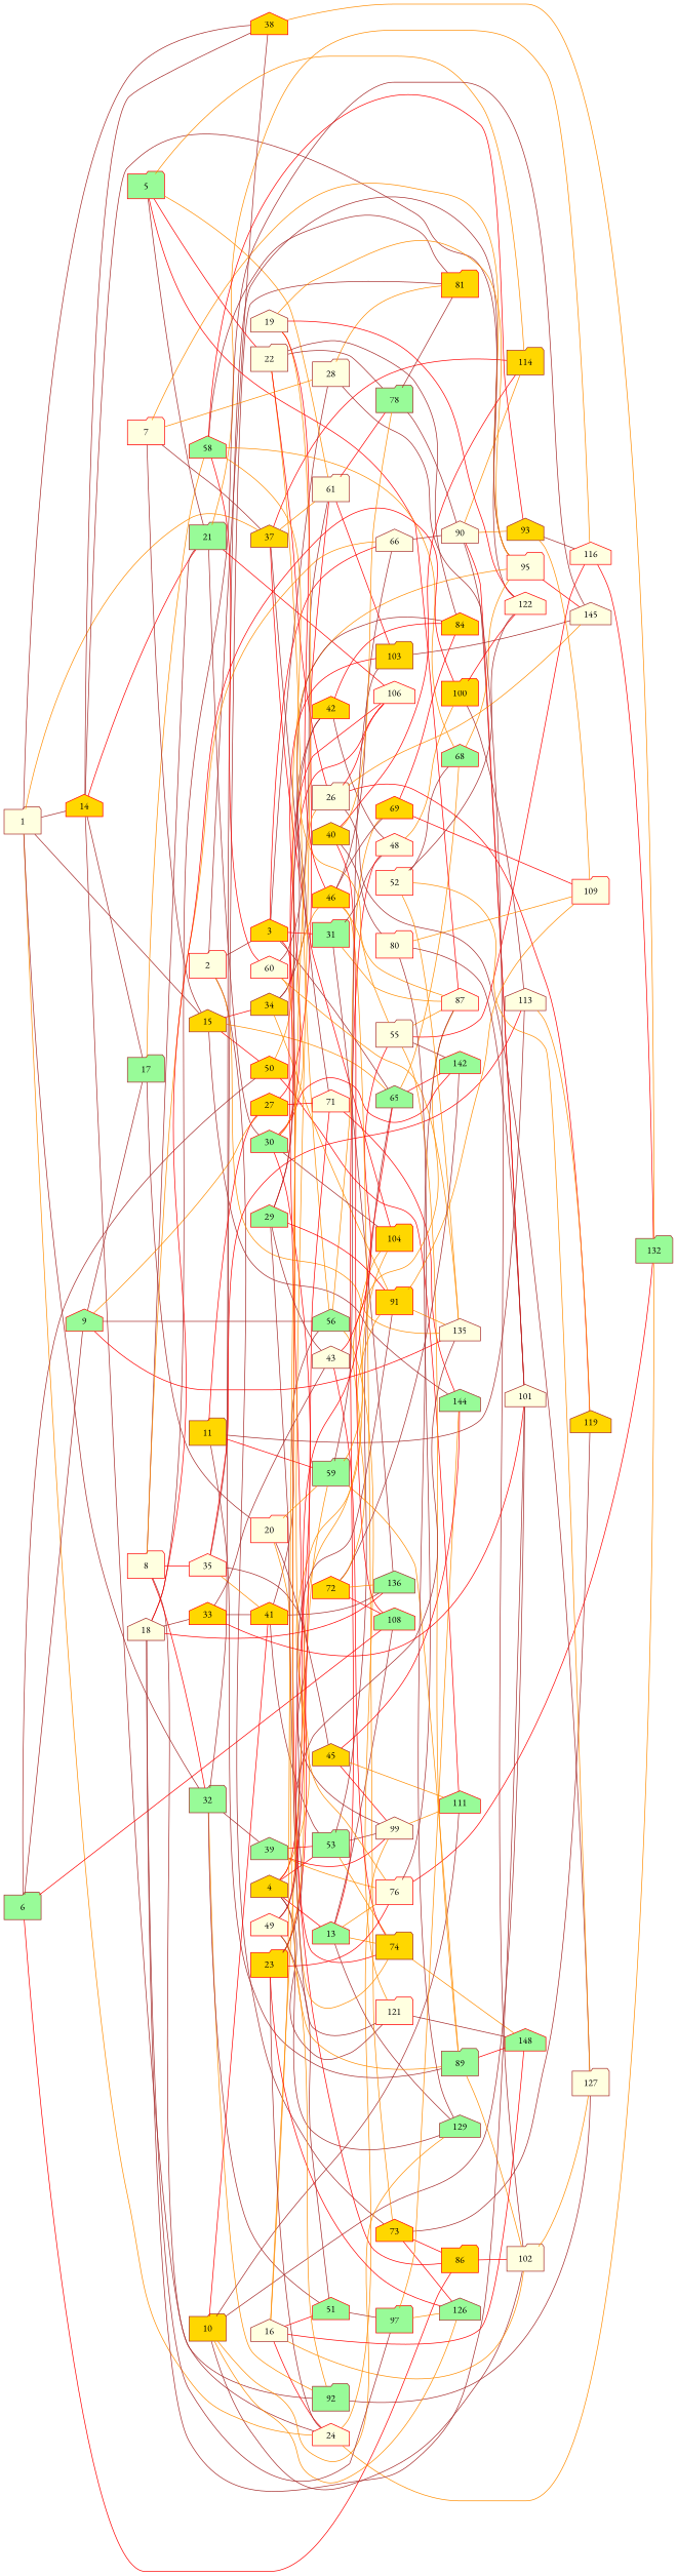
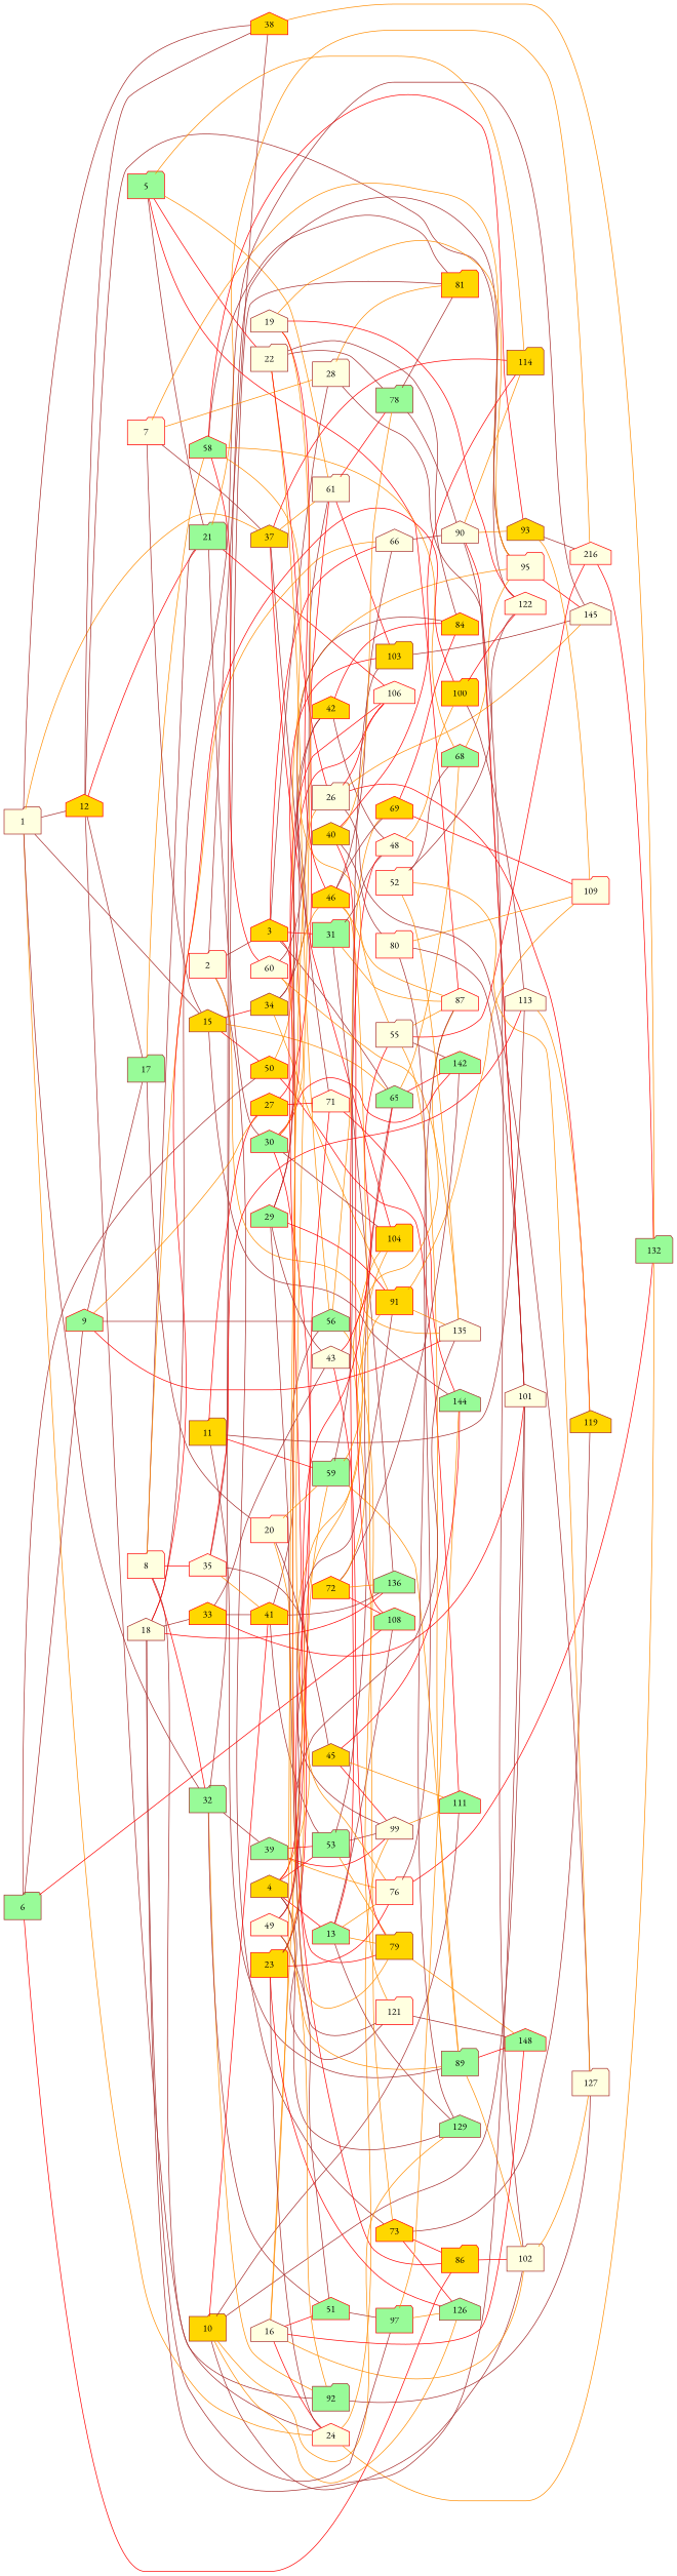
  graph {
    fontname="EB Garamond"
    rankdir=LR
    node [color=red fillcolor=lightyellow fontname="EB Garamond" shape=house style=filled]
    edge [color=brown fontname="EB Garamond"]
    1 [color=brown shape=folder super="+115"]
-   12 [fillcolor=gold super="+147" label=14]
+   12 [fillcolor=gold super="+147"]
    15 [color=brown fillcolor=gold super="+75"]
    24 [super="+134"]
    32 [color=brown fillcolor=palegreen shape=folder super="+41"]
    37 [color=brown fillcolor=gold super="+128"]
    38 [fillcolor=gold]
    21 [color=brown fillcolor=palegreen shape=folder super="+88"]
    17 [color=brown fillcolor=palegreen shape=folder]
    92 [color=brown fillcolor=palegreen shape=folder]
    122
    65 [color=brown fillcolor=palegreen super="+117"]
    50 [fillcolor=gold]
    34 [color=brown fillcolor=gold]
    144 [color=brown fillcolor=palegreen]
    99 [color=brown super="+118"]
    132 [color=brown fillcolor=palegreen shape=folder]
    51 [fillcolor=palegreen]
    81 [fillcolor=gold shape=folder]
    39 [color=brown fillcolor=palegreen]
    61 [color=brown shape=folder super="+63"]
    114 [color=brown fillcolor=gold shape=folder]
    104 [fillcolor=gold shape=folder]
    71
    3 [fillcolor=gold super="+83"]
    28 [color=brown shape=folder]
    31 [fillcolor=palegreen shape=folder]
    66 [color=brown]
-   74 [color=brown fillcolor=gold shape=folder super="+146"]
+   74 [color=brown fillcolor=gold shape=folder super="+146" label=79]
    2 [shape=folder]
    73 [fillcolor=gold super="+137"]
    135 [color=brown super="+140"]
    86 [fillcolor=gold shape=folder]
    126 [color=brown fillcolor=palegreen]
    119 [color=brown fillcolor=gold]
    101 [color=brown super="+112"]
    87 [super="+138"]
    48
    136 [color=brown fillcolor=palegreen]
    142 [fillcolor=palegreen]
    68 [fillcolor=palegreen]
    90 [color=brown super="+133"]
    148 [fillcolor=palegreen]
    4 [color=brown fillcolor=gold super="+130"]
    13 [fillcolor=palegreen super="+79"]
    53 [color=brown fillcolor=palegreen shape=folder super="+85"]
    106
    121 [shape=folder]
    129 [color=brown fillcolor=palegreen]
    108 [fillcolor=palegreen]
    76 [shape=folder super="+123"]
    5 [fillcolor=palegreen shape=folder super="+131"]
    22 [color=brown shape=folder]
    30 [fillcolor=palegreen super="+77"]
-   116
+   116 [label=216]
    84 [fillcolor=gold]
    56 [color=brown fillcolor=palegreen super="+96"]
    78 [color=brown fillcolor=palegreen shape=folder super="+139"]
    26 [color=brown shape=folder super="+94"]
    103 [color=brown fillcolor=gold shape=folder]
    9 [fillcolor=palegreen super="+70"]
    27 [fillcolor=gold super="+36"]
    6 [color=brown fillcolor=palegreen shape=folder]
    95 [shape=folder super="+141"]
    111 [fillcolor=palegreen]
    102 [color=brown shape=folder super="+110"]
    7 [shape=folder]
    145 [color=brown]
    8 [shape=folder super="+120"]
    35 [super="+105"]
    n71 [fillcolor=gold label=41 super="+82"]
    113 [color=brown]
    20 [shape=folder]
    58 [fillcolor=palegreen super="+67"]
    69 [fillcolor=gold]
    10 [color=brown fillcolor=gold shape=folder super="+107"]
    127 [color=brown shape=folder]
    11 [color=brown fillcolor=gold shape=folder]
    59 [color=brown fillcolor=palegreen shape=folder super="+64"]
    89 [color=brown fillcolor=palegreen shape=folder super="+125"]
    100 [fillcolor=gold shape=folder]
    42 [fillcolor=gold super="+143"]
    91 [fillcolor=gold shape=folder super="+98"]
    16 [color=brown super="+47"]
    97 [fillcolor=palegreen shape=folder]
    45 [color=brown fillcolor=gold]
    60
    93 [color=brown fillcolor=gold]
    18 [color=brown super="+57"]
    33 [fillcolor=gold]
    43 [color=brown]
    46 [fillcolor=gold super="+62"]
    55 [color=brown shape=folder super="+124"]
    19 [color=brown]
    23 [fillcolor=gold shape=folder super="+25"]
    29 [fillcolor=palegreen super="+54"]
    109 [shape=folder]
    40 [color=brown fillcolor=gold]
    80 [shape=folder]
    49
    52 [shape=folder]
    72 [fillcolor=gold]
    1 -- 12
    1 -- 15
    1 -- 24 [color=darkorange]
    1 -- 32
    1 -- 37 [color=darkorange]
    1 -- 38
    12 -- 38
    12 -- 21 [color=red]
    12 -- 17
    12 -- 92
    12 -- 122
    15 -- 65 [color=darkorange]
    15 -- 50 [color=red]
    15 -- 34 [color=red]
    15 -- 144
    24 -- 99 [color=darkorange]
    24 -- 132 [color=darkorange]
    32 -- 92 [color=darkorange]
    32 -- 51
    32 -- 81
    32 -- 39
    37 -- 61 [color=darkorange]
    37 -- 114 [color=red]
    37 -- 104 [color=red]
    37 -- 71
    38 -- 132 [color=darkorange]
    21 -- 106 [color=red]
    21 -- 30
    21 -- 116 [color=darkorange]
    17 -- 20
    17 -- 58 [color=darkorange]
    92 -- 127
    65 -- 142 [color=red]
    65 -- 68 [color=darkorange]
    50 -- 95 [color=darkorange]
    50 -- 111 [color=red]
    34 -- 84
    34 -- 42
    34 -- 91 [color=darkorange]
    99 -- 111 [color=darkorange]
    51 -- 97
    39 -- 99 [color=red]
    39 -- 53 [color=red]
    39 -- 76 [color=darkorange]
    61 -- 78 [color=red]
    61 -- 103 [color=red]
    71 -- 144 [color=red]
    3 -- 65
    3 -- 28
    3 -- 31 [color=red]
    3 -- 66 [color=red]
    3 -- 74 [color=red]
    28 -- 81 [color=darkorange]
    28 -- 101
    31 -- 87 [color=darkorange]
    31 -- 48
    31 -- 136
    66 -- 90
    74 -- 148 [color=darkorange]
    2 -- 38
    2 -- 3
    2 -- 73
    2 -- 135 [color=darkorange]
    73 -- 86 [color=red]
    73 -- 126 [color=red]
    73 -- 119 [weight=2]
    86 -- 102 [color=red]
    48 -- 100 [color=darkorange]
    68 -- 95 [color=darkorange]
    90 -- 114 [color=darkorange]
    90 -- 101 [color=red]
    90 -- 102
    90 -- 93 [color=darkorange]
    4 -- 87 [color=darkorange]
    4 -- 13 [color=red]
    4 -- 53 [color=red]
    4 -- 106 [color=red]
    4 -- 121
    4 -- 129
    13 -- 74 [color=darkorange]
    13 -- 48 [color=red]
    13 -- 129
    13 -- 108
    13 -- 76 [color=darkorange]
    53 -- 65
    53 -- 99
    53 -- 74 [color=darkorange]
    121 -- 148
    76 -- 132 [color=red]
    76 -- 87
    5 -- 21
    5 -- 61 [color=darkorange]
    5 -- 114 [color=darkorange]
    5 -- 87 [color=red]
    5 -- 22 [color=red]
    22 -- 84
    22 -- 56 [color=darkorange]
    22 -- 78
    22 -- 26 [color=red]
    30 -- 104
    30 -- 86 [color=red]
    30 -- 142 [color=red]
    30 -- 103 [color=red]
    30 -- 46 [color=darkorange]
    116 -- 132 [color=red]
    56 -- 121 [color=darkorange]
    56 -- 69 [color=darkorange]
    78 -- 81
    78 -- 90
    26 -- 119 [color=red]
    26 -- 106 [color=red]
    26 -- 145 [color=darkorange]
    26 -- 127
    103 -- 145
    9 -- 17
    9 -- 135 [color=red]
    9 -- 56 [weight=2]
    9 -- 27 [color=darkorange]
    27 -- 61 [color=red]
    27 -- 71 [color=red]
    6 -- 50
    6 -- 86 [color=red]
    6 -- 108 [color=red]
    6 -- 9
    95 -- 145 [color=red]
    102 -- 127 [color=darkorange]
    7 -- 15
    7 -- 37
    7 -- 28 [color=darkorange]
    7 -- 95 [color=darkorange]
    8 -- 24
    8 -- 32 [color=red]
    8 -- 21
    8 -- 66 [color=darkorange]
    8 -- 35 [color=red weight=2]
    35 -- 99
    35 -- 95
    35 -- n71 [color=darkorange]
    35 -- 113 [color=red]
    n71 -- 136
    n71 -- 53
    n71 -- 56
    113 -- 119 [color=darkorange]
    20 -- 59 [color=darkorange]
    20 -- 89 [color=darkorange]
    20 -- 45
    58 -- 81
    58 -- 87 [color=darkorange]
    58 -- 68 [color=darkorange]
    58 -- 60 [color=red]
    58 -- 93 [color=red]
    69 -- 84 [color=red]
    69 -- 109 [color=red]
    10 -- 126 [color=darkorange]
    10 -- 101
    10 -- 129 [color=darkorange]
    10 -- 111
    10 -- 102
    10 -- n71 [color=red]
    11 -- 27 [color=red]
    11 -- 113
    11 -- 59 [color=red]
    11 -- 89
    59 -- 104 [color=darkorange]
    59 -- 103
    59 -- 89 [color=darkorange]
    89 -- 148 [color=red]
    89 -- 102 [color=darkorange]
    100 -- 122 [color=red]
    100 -- 113
    42 -- 48
    42 -- 84 [color=red]
    91 -- 135 [color=darkorange]
    91 -- 109 [color=darkorange]
    16 -- 24 [color=red]
    16 -- 51 [color=red]
    16 -- 148 [color=red]
    16 -- 26 [color=darkorange]
    16 -- 102 [color=darkorange]
    16 -- 59 [color=darkorange]
    97 -- 144 [color=darkorange]
    97 -- 126 [color=darkorange]
    45 -- 144 [color=red]
    45 -- 99 [color=red]
    45 -- 111 [color=darkorange]
    60 -- 61
    60 -- 74 [color=darkorange]
    60 -- 135 [color=darkorange]
    93 -- 116
    93 -- 109 [color=darkorange]
    18 -- 101
    18 -- 136 [color=red]
    18 -- 145
    18 -- 100 [color=red]
    18 -- 97
    18 -- 33
    33 -- 101 [color=red]
    33 -- n71
    33 -- 43
    43 -- 74 [color=red]
    43 -- 55 [color=red]
    46 -- 66
    46 -- 73 [color=darkorange]
    46 -- 69
    46 -- 55 [color=darkorange]
    55 -- 87 [color=darkorange]
    55 -- 142
    55 -- 116 [color=red]
    55 -- 89 [color=darkorange]
    19 -- 122 [color=red]
    19 -- 76 [color=darkorange]
    19 -- 95 [color=darkorange]
    19 -- 46 [color=red]
    23 -- 24
    23 -- 65 [color=red]
    23 -- 104 [color=darkorange]
    23 -- 135
    23 -- 126 [color=red]
    23 -- 76 [color=red]
    29 -- 106 [color=red]
    29 -- 121
    29 -- 42 [weight=2]
    29 -- 91 [color=red]
    29 -- 43
    40 -- 114 [color=red]
    40 -- 108 [color=red]
    40 -- 78 [color=darkorange]
    40 -- 80
    80 -- 101
    80 -- 129
    80 -- 109 [color=darkorange]
    49 -- 92 [color=darkorange]
    49 -- 51
    49 -- 71 [color=red]
    49 -- 91
    52 -- 122
    52 -- 135 [color=darkorange]
    52 -- 68
    52 -- 127 [color=darkorange]
    72 -- 136 [color=darkorange]
    72 -- 142
    72 -- 108 [color=red]
    72 -- 91 [color=darkorange]
  }
